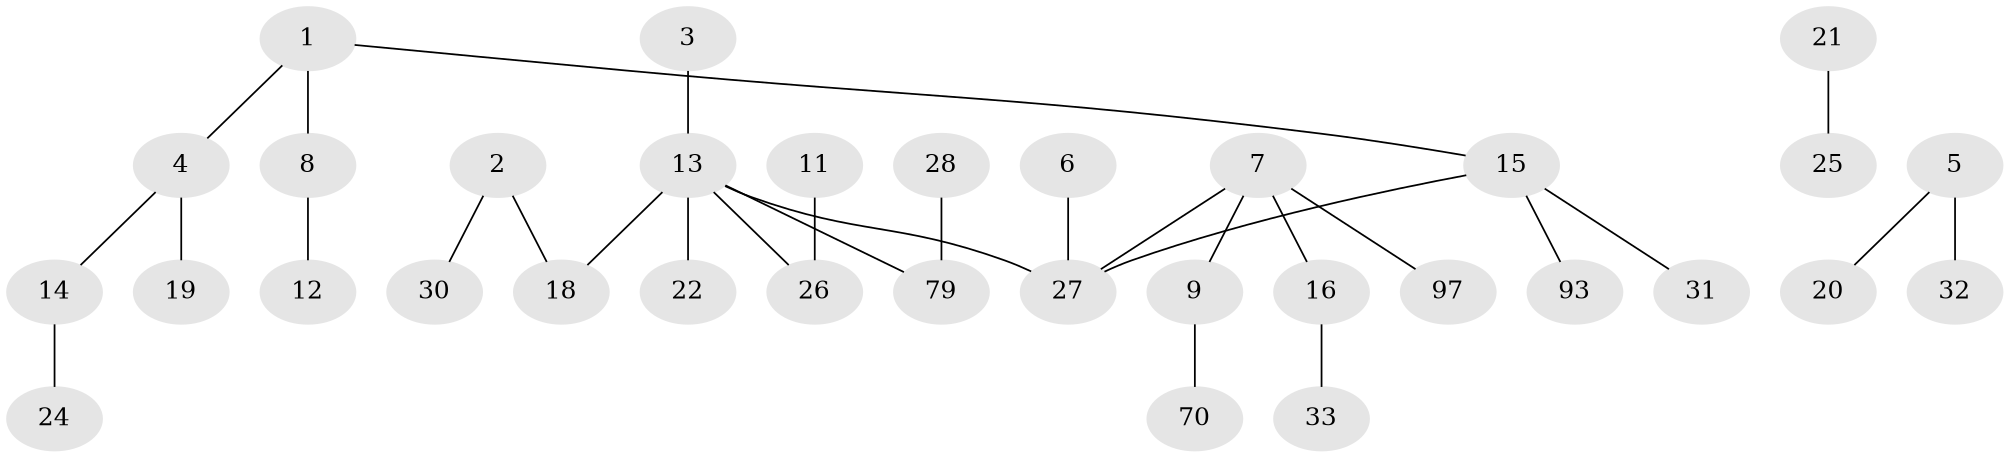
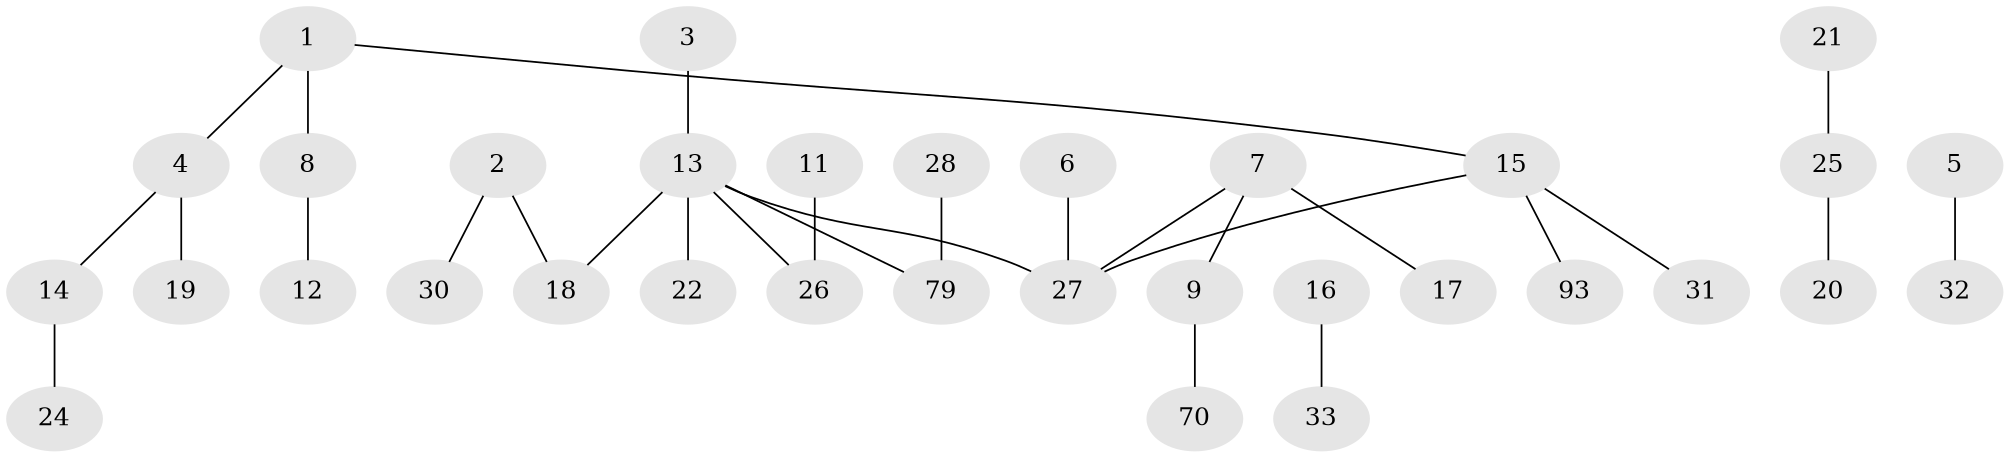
  graph {
    node [color=gray90 style=filled]
    edge [weight=1.0]
    1
    4
    8
    15
    14
    19
    12
    27
    n9 [label=93]
    31
    2
    18
    30
    3
    13
    26
    22
    n18 [label=79]
    21
    25
    24
    5
    20
    32
    6
    7
    9
    16
-   17 [label=97]
+   17
    n30 [label=70]
    33
    11
    28
    1 -- 4
    1 -- 8
    1 -- 15
    4 -- 14
    4 -- 19
    8 -- 12
    15 -- 27
    15 -- n9
    15 -- 31
    14 -- 24
    2 -- 18
    2 -- 30
    3 -- 13
    13 -- 27
    13 -- 18
    13 -- 26
    13 -- 22
    13 -- n18
    21 -- 25
-   5 -- 20
+   25 -- 20
    5 -- 32
    6 -- 27
    7 -- 27
    7 -- 9
-   7 -- 16
    7 -- 17
    9 -- n30
    16 -- 33
    11 -- 26
    28 -- n18
  }
